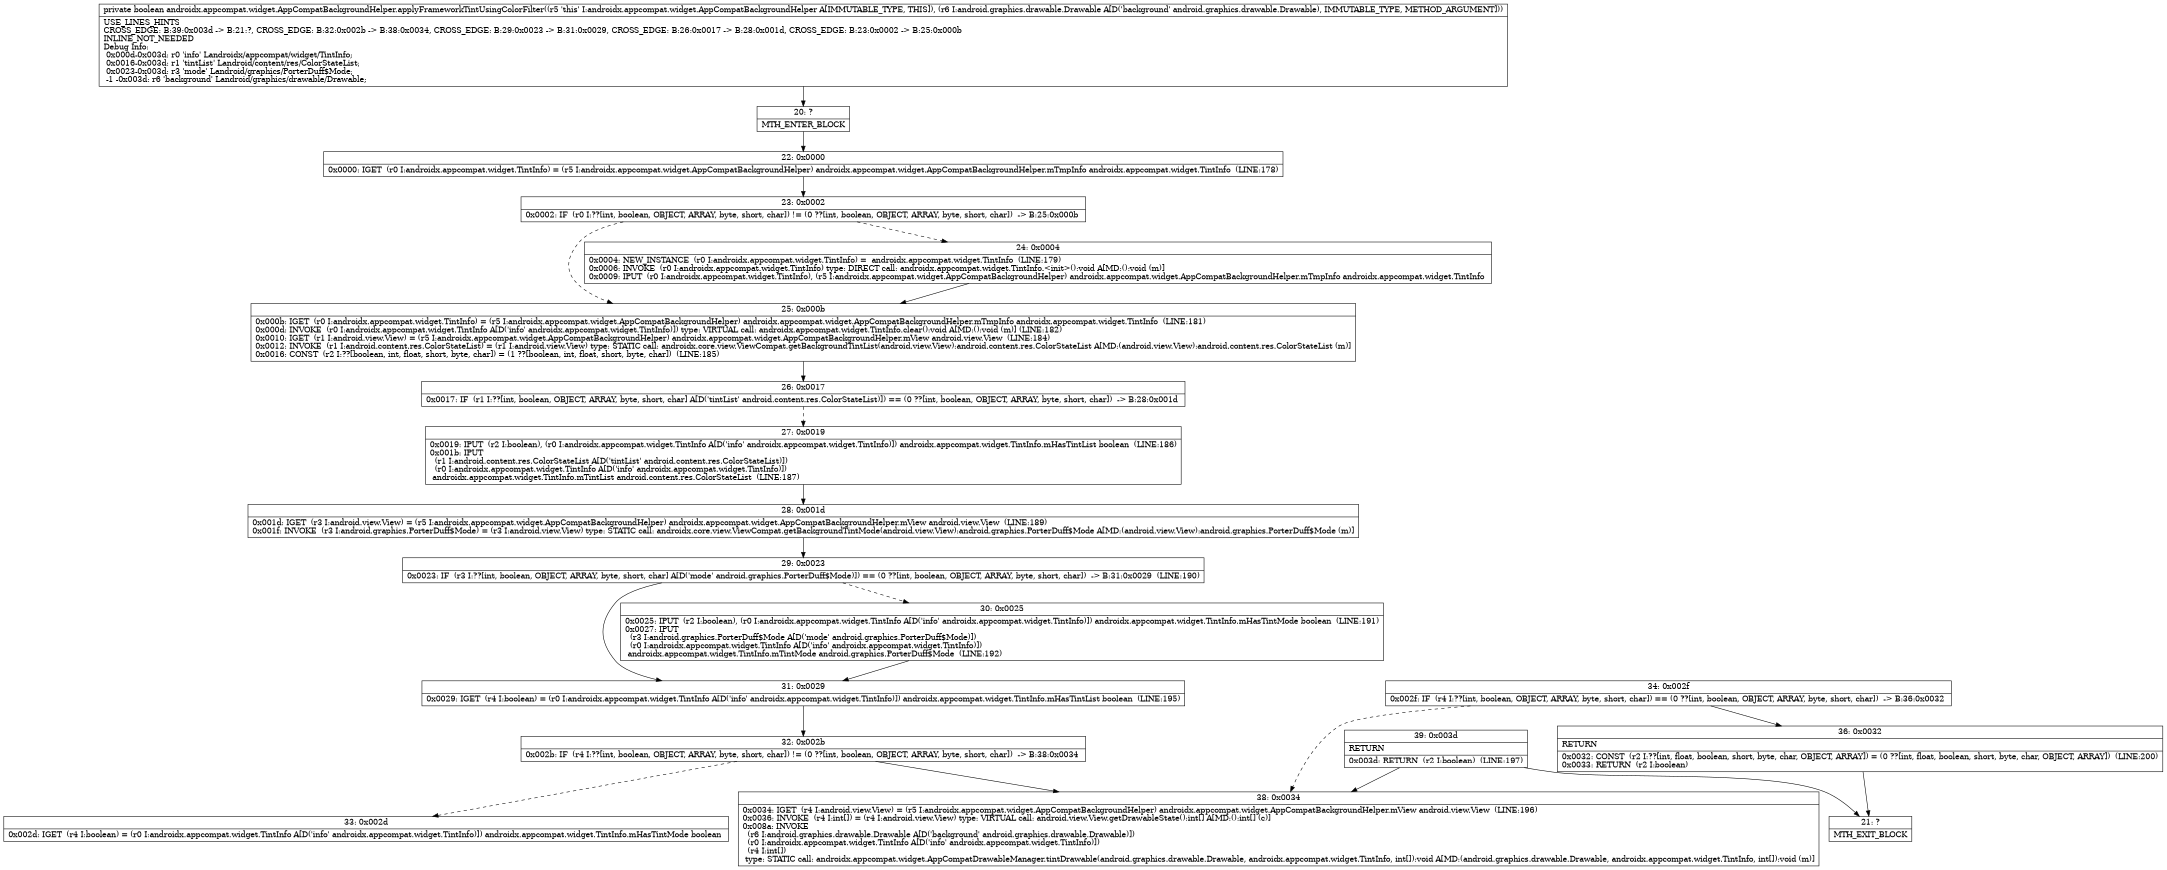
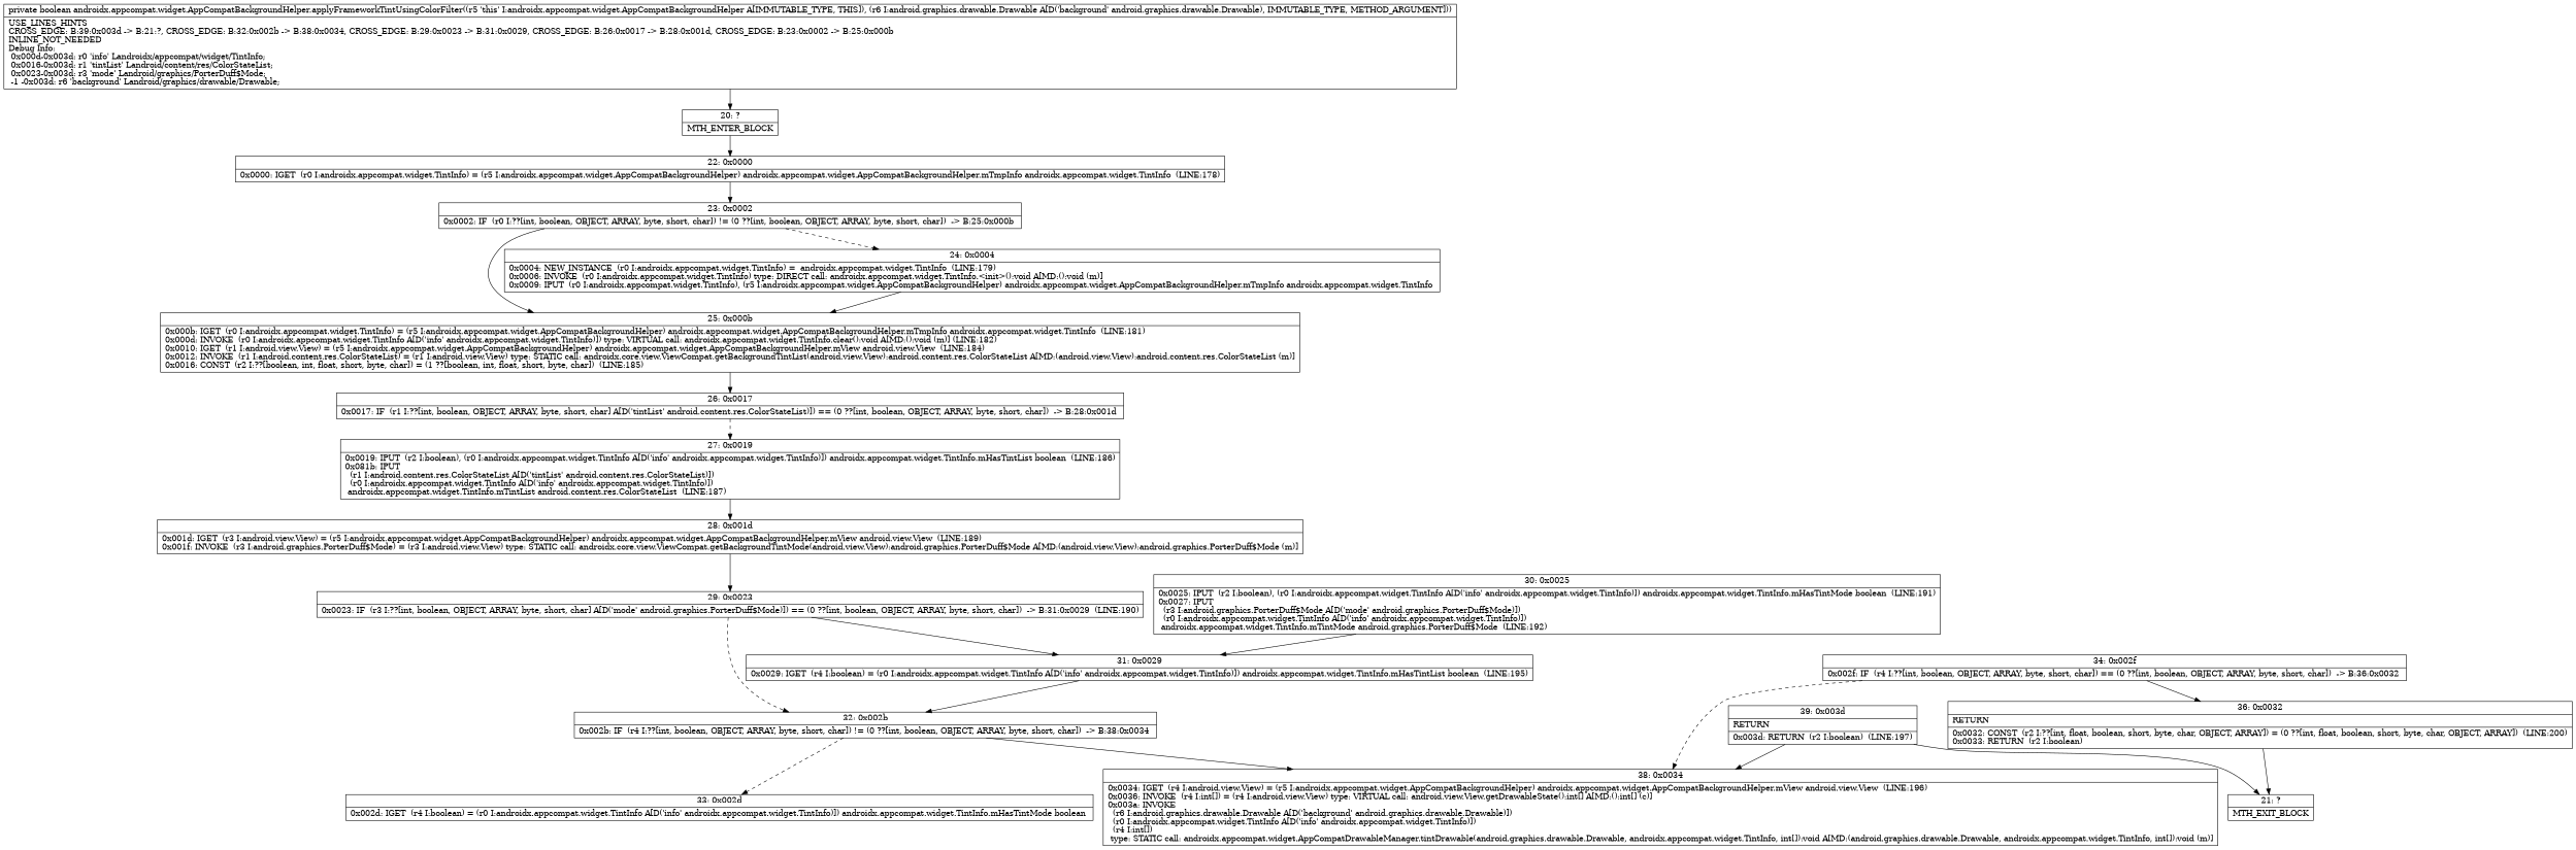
  digraph {
    node [shape=record]
    n1 [label="{20\:\ ?|MTH_ENTER_BLOCK\l}"]
    n2 [label="{22\:\ 0x0000|0x0000: IGET  (r0 I:androidx.appcompat.widget.TintInfo) = (r5 I:androidx.appcompat.widget.AppCompatBackgroundHelper) androidx.appcompat.widget.AppCompatBackgroundHelper.mTmpInfo androidx.appcompat.widget.TintInfo  (LINE:178)\l}"]
    n3 [label="{23\:\ 0x0002|0x0002: IF  (r0 I:??[int, boolean, OBJECT, ARRAY, byte, short, char]) != (0 ??[int, boolean, OBJECT, ARRAY, byte, short, char])  \-\> B:25:0x000b \l}"]
    n4 [label="{24\:\ 0x0004|0x0004: NEW_INSTANCE  (r0 I:androidx.appcompat.widget.TintInfo) =  androidx.appcompat.widget.TintInfo  (LINE:179)\l0x0006: INVOKE  (r0 I:androidx.appcompat.widget.TintInfo) type: DIRECT call: androidx.appcompat.widget.TintInfo.\<init\>():void A[MD:():void (m)]\l0x0009: IPUT  (r0 I:androidx.appcompat.widget.TintInfo), (r5 I:androidx.appcompat.widget.AppCompatBackgroundHelper) androidx.appcompat.widget.AppCompatBackgroundHelper.mTmpInfo androidx.appcompat.widget.TintInfo \l}"]
    n5 [label="{25\:\ 0x000b|0x000b: IGET  (r0 I:androidx.appcompat.widget.TintInfo) = (r5 I:androidx.appcompat.widget.AppCompatBackgroundHelper) androidx.appcompat.widget.AppCompatBackgroundHelper.mTmpInfo androidx.appcompat.widget.TintInfo  (LINE:181)\l0x000d: INVOKE  (r0 I:androidx.appcompat.widget.TintInfo A[D('info' androidx.appcompat.widget.TintInfo)]) type: VIRTUAL call: androidx.appcompat.widget.TintInfo.clear():void A[MD:():void (m)] (LINE:182)\l0x0010: IGET  (r1 I:android.view.View) = (r5 I:androidx.appcompat.widget.AppCompatBackgroundHelper) androidx.appcompat.widget.AppCompatBackgroundHelper.mView android.view.View  (LINE:184)\l0x0012: INVOKE  (r1 I:android.content.res.ColorStateList) = (r1 I:android.view.View) type: STATIC call: androidx.core.view.ViewCompat.getBackgroundTintList(android.view.View):android.content.res.ColorStateList A[MD:(android.view.View):android.content.res.ColorStateList (m)]\l0x0016: CONST  (r2 I:??[boolean, int, float, short, byte, char]) = (1 ??[boolean, int, float, short, byte, char])  (LINE:185)\l}"]
    n6 [label="{26\:\ 0x0017|0x0017: IF  (r1 I:??[int, boolean, OBJECT, ARRAY, byte, short, char] A[D('tintList' android.content.res.ColorStateList)]) == (0 ??[int, boolean, OBJECT, ARRAY, byte, short, char])  \-\> B:28:0x001d \l}"]
-   n7 [label="{27\:\ 0x0019|0x0019: IPUT  (r2 I:boolean), (r0 I:androidx.appcompat.widget.TintInfo A[D('info' androidx.appcompat.widget.TintInfo)]) androidx.appcompat.widget.TintInfo.mHasTintList boolean  (LINE:186)\l0x001b: IPUT  \l  (r1 I:android.content.res.ColorStateList A[D('tintList' android.content.res.ColorStateList)])\l  (r0 I:androidx.appcompat.widget.TintInfo A[D('info' androidx.appcompat.widget.TintInfo)])\l androidx.appcompat.widget.TintInfo.mTintList android.content.res.ColorStateList  (LINE:187)\l}"]
+   n7 [label="{27\:\ 0x0019|0x0019: IPUT  (r2 I:boolean), (r0 I:androidx.appcompat.widget.TintInfo A[D('info' androidx.appcompat.widget.TintInfo)]) androidx.appcompat.widget.TintInfo.mHasTintList boolean  (LINE:186)\l0x081b: IPUT  \l  (r1 I:android.content.res.ColorStateList A[D('tintList' android.content.res.ColorStateList)])\l  (r0 I:androidx.appcompat.widget.TintInfo A[D('info' androidx.appcompat.widget.TintInfo)])\l androidx.appcompat.widget.TintInfo.mTintList android.content.res.ColorStateList  (LINE:187)\l}"]
    n8 [label="{28\:\ 0x001d|0x001d: IGET  (r3 I:android.view.View) = (r5 I:androidx.appcompat.widget.AppCompatBackgroundHelper) androidx.appcompat.widget.AppCompatBackgroundHelper.mView android.view.View  (LINE:189)\l0x001f: INVOKE  (r3 I:android.graphics.PorterDuff$Mode) = (r3 I:android.view.View) type: STATIC call: androidx.core.view.ViewCompat.getBackgroundTintMode(android.view.View):android.graphics.PorterDuff$Mode A[MD:(android.view.View):android.graphics.PorterDuff$Mode (m)]\l}"]
    n9 [label="{29\:\ 0x0023|0x0023: IF  (r3 I:??[int, boolean, OBJECT, ARRAY, byte, short, char] A[D('mode' android.graphics.PorterDuff$Mode)]) == (0 ??[int, boolean, OBJECT, ARRAY, byte, short, char])  \-\> B:31:0x0029  (LINE:190)\l}"]
    n10 [label="{30\:\ 0x0025|0x0025: IPUT  (r2 I:boolean), (r0 I:androidx.appcompat.widget.TintInfo A[D('info' androidx.appcompat.widget.TintInfo)]) androidx.appcompat.widget.TintInfo.mHasTintMode boolean  (LINE:191)\l0x0027: IPUT  \l  (r3 I:android.graphics.PorterDuff$Mode A[D('mode' android.graphics.PorterDuff$Mode)])\l  (r0 I:androidx.appcompat.widget.TintInfo A[D('info' androidx.appcompat.widget.TintInfo)])\l androidx.appcompat.widget.TintInfo.mTintMode android.graphics.PorterDuff$Mode  (LINE:192)\l}"]
    n11 [label="{31\:\ 0x0029|0x0029: IGET  (r4 I:boolean) = (r0 I:androidx.appcompat.widget.TintInfo A[D('info' androidx.appcompat.widget.TintInfo)]) androidx.appcompat.widget.TintInfo.mHasTintList boolean  (LINE:195)\l}"]
    n12 [label="{32\:\ 0x002b|0x002b: IF  (r4 I:??[int, boolean, OBJECT, ARRAY, byte, short, char]) != (0 ??[int, boolean, OBJECT, ARRAY, byte, short, char])  \-\> B:38:0x0034 \l}"]
    n13 [label="{33\:\ 0x002d|0x002d: IGET  (r4 I:boolean) = (r0 I:androidx.appcompat.widget.TintInfo A[D('info' androidx.appcompat.widget.TintInfo)]) androidx.appcompat.widget.TintInfo.mHasTintMode boolean \l}"]
-   n14 [label="{38\:\ 0x0034|0x0034: IGET  (r4 I:android.view.View) = (r5 I:androidx.appcompat.widget.AppCompatBackgroundHelper) androidx.appcompat.widget.AppCompatBackgroundHelper.mView android.view.View  (LINE:196)\l0x0036: INVOKE  (r4 I:int[]) = (r4 I:android.view.View) type: VIRTUAL call: android.view.View.getDrawableState():int[] A[MD:():int[] (c)]\l0x008a: INVOKE  \l  (r6 I:android.graphics.drawable.Drawable A[D('background' android.graphics.drawable.Drawable)])\l  (r0 I:androidx.appcompat.widget.TintInfo A[D('info' androidx.appcompat.widget.TintInfo)])\l  (r4 I:int[])\l type: STATIC call: androidx.appcompat.widget.AppCompatDrawableManager.tintDrawable(android.graphics.drawable.Drawable, androidx.appcompat.widget.TintInfo, int[]):void A[MD:(android.graphics.drawable.Drawable, androidx.appcompat.widget.TintInfo, int[]):void (m)]\l}"]
+   n14 [label="{38\:\ 0x0034|0x0034: IGET  (r4 I:android.view.View) = (r5 I:androidx.appcompat.widget.AppCompatBackgroundHelper) androidx.appcompat.widget.AppCompatBackgroundHelper.mView android.view.View  (LINE:196)\l0x0036: INVOKE  (r4 I:int[]) = (r4 I:android.view.View) type: VIRTUAL call: android.view.View.getDrawableState():int[] A[MD:():int[] (c)]\l0x003a: INVOKE  \l  (r6 I:android.graphics.drawable.Drawable A[D('background' android.graphics.drawable.Drawable)])\l  (r0 I:androidx.appcompat.widget.TintInfo A[D('info' androidx.appcompat.widget.TintInfo)])\l  (r4 I:int[])\l type: STATIC call: androidx.appcompat.widget.AppCompatDrawableManager.tintDrawable(android.graphics.drawable.Drawable, androidx.appcompat.widget.TintInfo, int[]):void A[MD:(android.graphics.drawable.Drawable, androidx.appcompat.widget.TintInfo, int[]):void (m)]\l}"]
    n15 [label="{34\:\ 0x002f|0x002f: IF  (r4 I:??[int, boolean, OBJECT, ARRAY, byte, short, char]) == (0 ??[int, boolean, OBJECT, ARRAY, byte, short, char])  \-\> B:36:0x0032 \l}"]
    n16 [label="{36\:\ 0x0032|RETURN\l|0x0032: CONST  (r2 I:??[int, float, boolean, short, byte, char, OBJECT, ARRAY]) = (0 ??[int, float, boolean, short, byte, char, OBJECT, ARRAY])  (LINE:200)\l0x0033: RETURN  (r2 I:boolean) \l}"]
    n17 [label="{21\:\ ?|MTH_EXIT_BLOCK\l}"]
    n18 [label="{39\:\ 0x003d|RETURN\l|0x003d: RETURN  (r2 I:boolean)  (LINE:197)\l}"]
    n19 [label="{private boolean androidx.appcompat.widget.AppCompatBackgroundHelper.applyFrameworkTintUsingColorFilter((r5 'this' I:androidx.appcompat.widget.AppCompatBackgroundHelper A[IMMUTABLE_TYPE, THIS]), (r6 I:android.graphics.drawable.Drawable A[D('background' android.graphics.drawable.Drawable), IMMUTABLE_TYPE, METHOD_ARGUMENT]))  | USE_LINES_HINTS\lCROSS_EDGE: B:39:0x003d \-\> B:21:?, CROSS_EDGE: B:32:0x002b \-\> B:38:0x0034, CROSS_EDGE: B:29:0x0023 \-\> B:31:0x0029, CROSS_EDGE: B:26:0x0017 \-\> B:28:0x001d, CROSS_EDGE: B:23:0x0002 \-\> B:25:0x000b\lINLINE_NOT_NEEDED\lDebug Info:\l  0x000d\-0x003d: r0 'info' Landroidx\/appcompat\/widget\/TintInfo;\l  0x0016\-0x003d: r1 'tintList' Landroid\/content\/res\/ColorStateList;\l  0x0023\-0x003d: r3 'mode' Landroid\/graphics\/PorterDuff$Mode;\l  \-1 \-0x003d: r6 'background' Landroid\/graphics\/drawable\/Drawable;\l}"]
    n1 -> n2
    n2 -> n3
    n3 -> n4 [style=dashed]
-   n3 -> n5 [style=dashed]
+   n3 -> n5
    n4 -> n5
    n5 -> n6
    n6 -> n7 [style=dashed]
    n7 -> n8
    n8 -> n9
-   n9 -> n10 [style=dashed]
+   n9 -> n12 [style=dashed]
    n9 -> n11
    n10 -> n11
    n11 -> n12
    n12 -> n13 [style=dashed]
    n12 -> n14
    n15 -> n14 [style=dashed]
    n15 -> n16
    n16 -> n17
    n18 -> n14
    n18 -> n17
    n19 -> n1
  }
